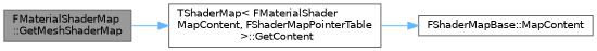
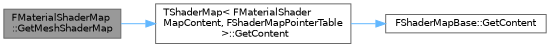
  digraph {
    rankdir=LR
    node [color=grey40 fillcolor=white fontname=Helvetica fontsize=10 shape=box style=filled]
    edge [color=steelblue1 fontname=Helvetica fontsize=10 labelfontname=Helvetica labelfontsize=10 style=solid]
    n1 [color=gray40 fillcolor=grey60 fontcolor=black height=0.2 label="FMaterialShaderMap\l::GetMeshShaderMap" width=0.4]
    n2 [height=0.2 label="TShaderMap\< FMaterialShader\lMapContent, FShaderMapPointerTable\l \>::GetContent" width=0.4]
-   n3 [height=0.2 label="FShaderMapBase::MapContent" width=0.4]
+   n3 [height=0.2 label="FShaderMapBase::GetContent" width=0.4]
    n1 -> n2
    n2 -> n3
  }
